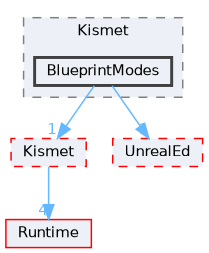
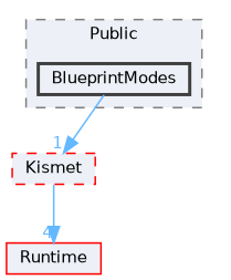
  digraph {
    compound=true
    node [color=red fillcolor="#edf0f7" fontname=Helvetica fontsize=10 shape=box style="filled,dashed"]
    edge [color=steelblue1 fontcolor=steelblue1 fontname=Helvetica fontsize=10 headlabel=1 labeldistance=1.5 labelfontname=Helvetica labelfontsize=10]
    n1 [color=grey25 height=0.2 label=BlueprintModes style="filled,bold" width=0.4]
    n2 [height=0.2 label=Kismet width=0.4]
-   n3 [height=0.2 label=UnrealEd width=0.4]
    n4 [height=0.2 label=Runtime style=filled width=0.4]
    subgraph cluster_1 {
      bgcolor="#edf0f7"
      fontname=Helvetica
      fontsize=10
-     label=Kismet
+     label=Public
      pencolor=grey50
      style="filled,dashed"
      n1
    }
    n1 -> n2
-   n1 -> n3
    n2 -> n4 [headlabel=4]
  }
